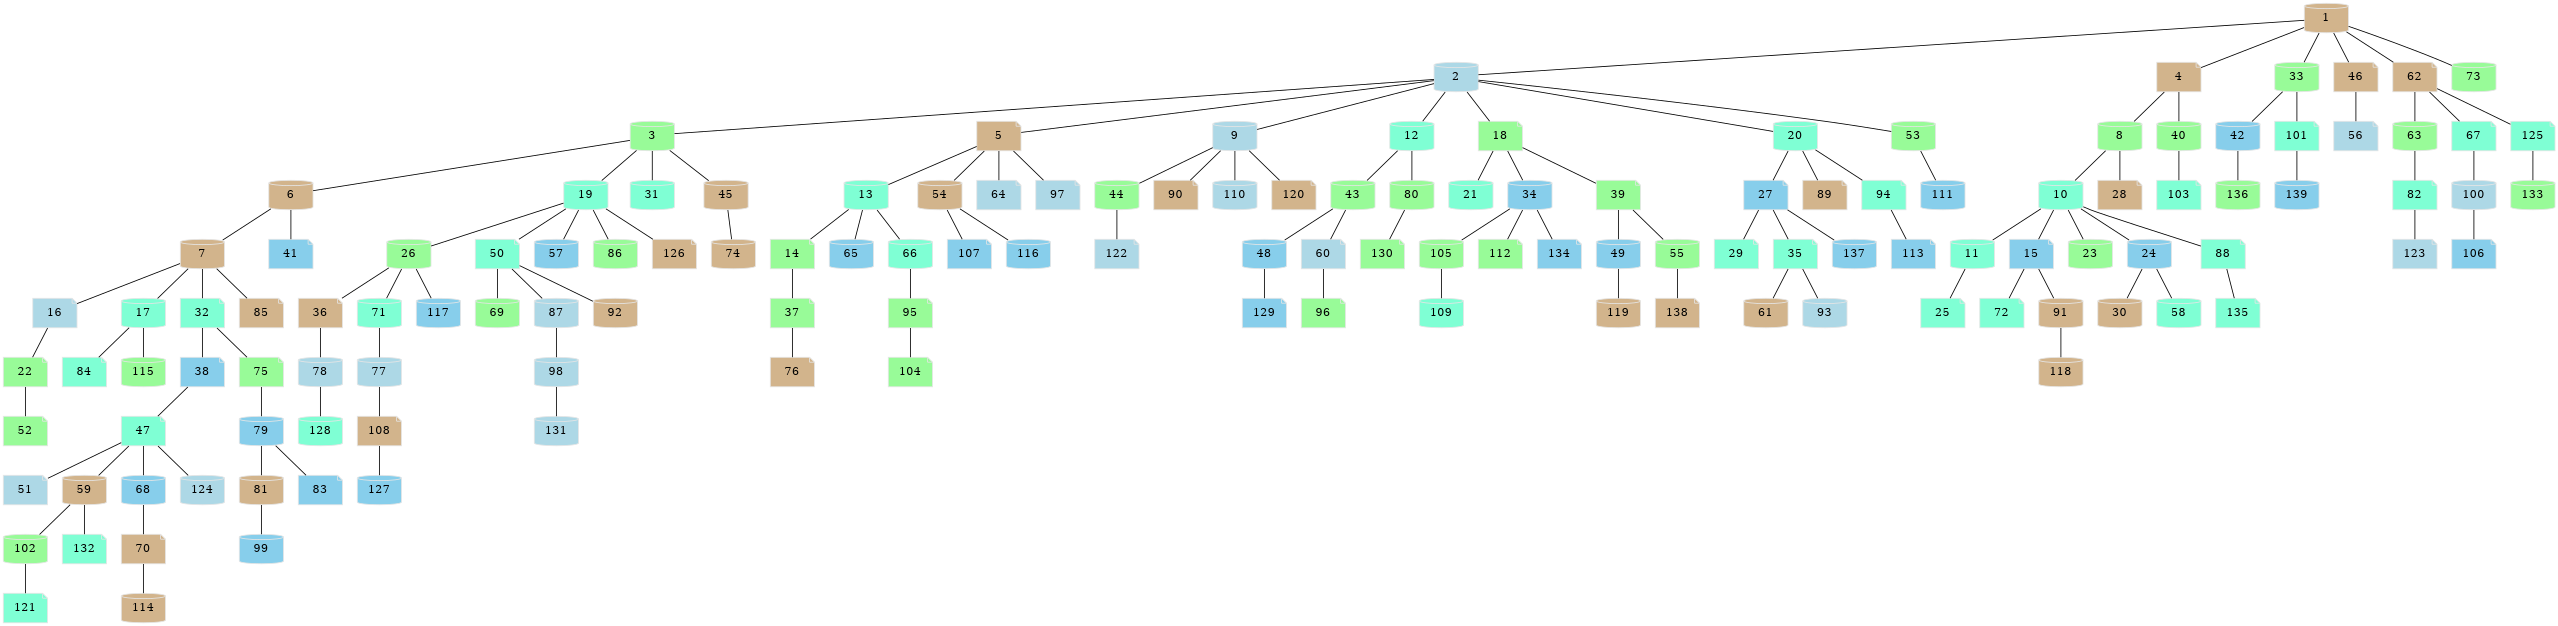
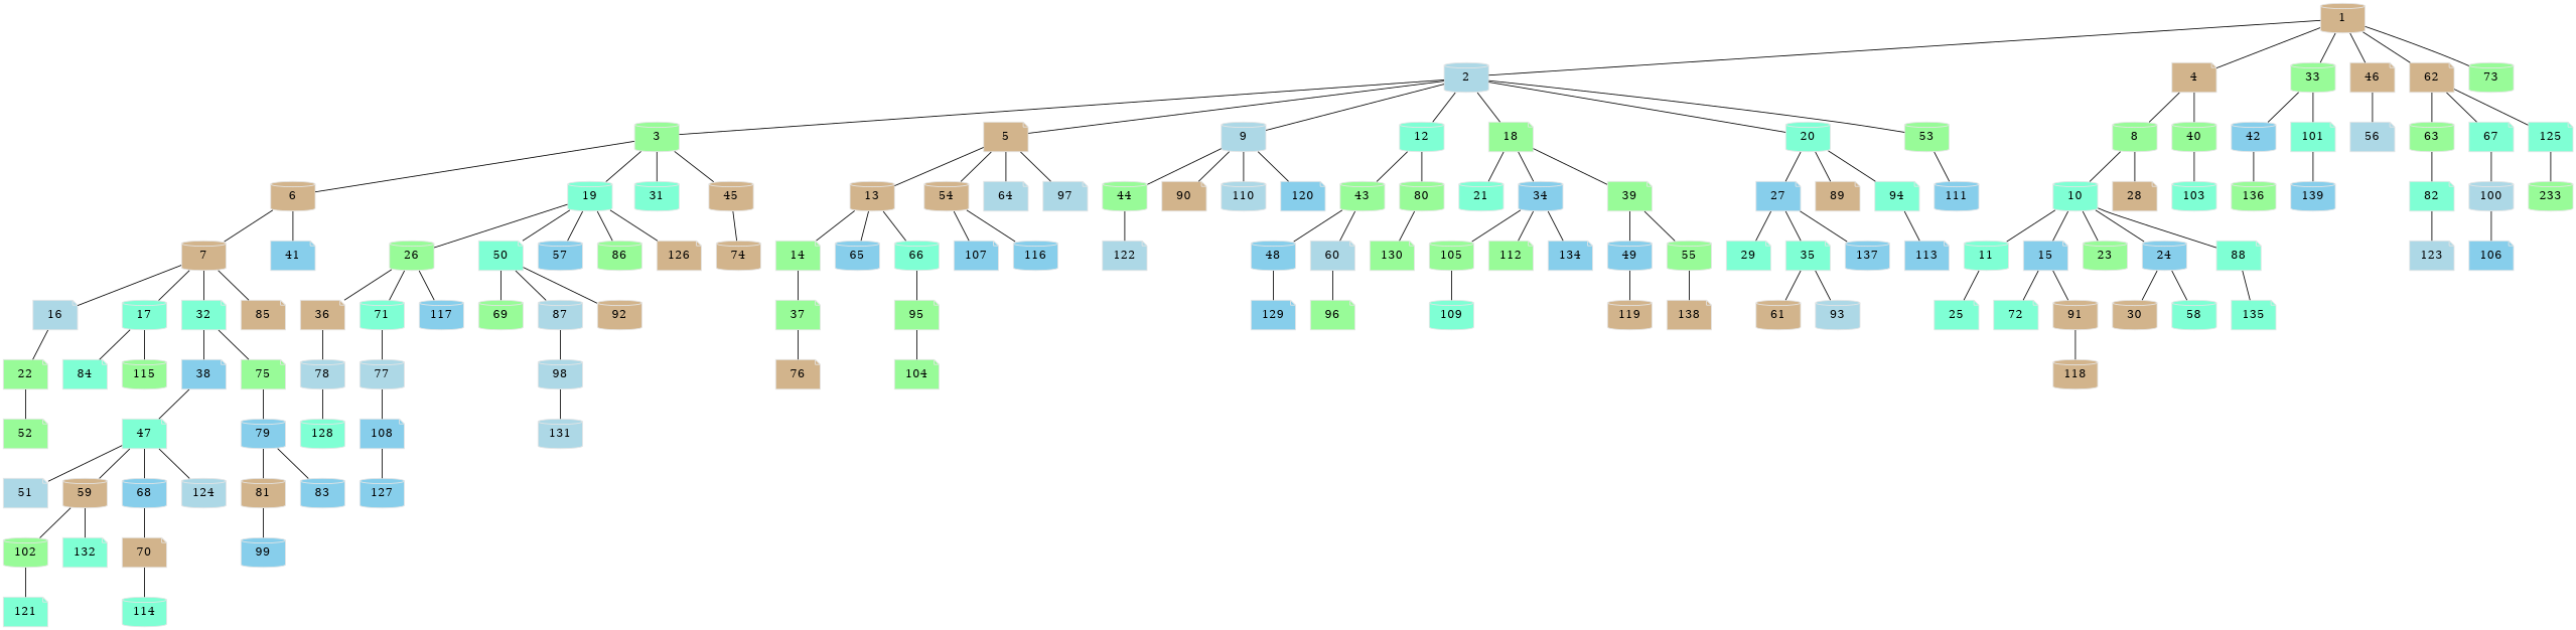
  graph {
    node [color=gray90 fillcolor=palegreen shape=cylinder style=filled]
    1 [fillcolor=tan]
    2 [fillcolor=lightblue]
    4 [fillcolor=tan shape=note]
    33
    46 [fillcolor=tan shape=note]
    62 [fillcolor=tan shape=note]
    73
    3
    5 [fillcolor=tan shape=note]
    9 [fillcolor=lightblue]
    12 [fillcolor=aquamarine]
    18 [shape=note]
    20 [fillcolor=aquamarine]
    53
    8
    40
    42 [fillcolor=skyblue]
    101 [fillcolor=aquamarine shape=note]
    56 [fillcolor=lightblue shape=note]
    63
    67 [fillcolor=aquamarine shape=note]
    125 [fillcolor=aquamarine shape=note]
    6 [fillcolor=tan]
    19 [fillcolor=aquamarine]
    31 [fillcolor=aquamarine]
    45 [fillcolor=tan]
-   13 [fillcolor=aquamarine]
+   13 [fillcolor=tan]
    54 [fillcolor=tan]
    64 [fillcolor=lightblue shape=note]
    97 [fillcolor=lightblue shape=note]
    44
    90 [fillcolor=tan shape=note]
    110 [fillcolor=lightblue]
-   120 [fillcolor=tan shape=note]
+   120 [fillcolor=skyblue shape=note]
    43
    80
    21 [fillcolor=aquamarine]
    34 [fillcolor=skyblue]
    39 [shape=note]
    27 [fillcolor=skyblue shape=note]
    89 [fillcolor=tan shape=note]
    94 [fillcolor=aquamarine shape=note]
    111 [fillcolor=skyblue]
    7 [fillcolor=tan]
    41 [fillcolor=skyblue shape=note]
    26
    50 [fillcolor=aquamarine shape=note]
    57 [fillcolor=skyblue]
    86
    126 [fillcolor=tan shape=note]
    74 [fillcolor=tan]
    10 [fillcolor=aquamarine]
    28 [fillcolor=tan shape=note]
-   103 [fillcolor=aquamarine shape=note]
+   103 [fillcolor=aquamarine]
    14 [shape=note]
    65 [fillcolor=skyblue]
    66 [fillcolor=aquamarine]
    107 [fillcolor=skyblue shape=note]
    116 [fillcolor=skyblue]
    16 [fillcolor=lightblue shape=note]
    17 [fillcolor=aquamarine]
    32 [fillcolor=aquamarine shape=note]
    85 [fillcolor=tan shape=note]
    22 [shape=note]
    84 [fillcolor=aquamarine shape=note]
    115
    38 [fillcolor=skyblue shape=note]
    75 [shape=note]
    11 [fillcolor=aquamarine]
    15 [fillcolor=skyblue shape=note]
    23
    24 [fillcolor=skyblue]
    88 [fillcolor=aquamarine shape=note]
    122 [fillcolor=lightblue shape=note]
    25 [fillcolor=aquamarine shape=note]
    72 [fillcolor=aquamarine shape=note]
    91 [fillcolor=tan]
    30 [fillcolor=tan]
    58 [fillcolor=aquamarine]
    135 [fillcolor=aquamarine shape=note]
    48 [fillcolor=skyblue]
    60 [fillcolor=lightblue shape=note]
    130 [shape=note]
    37 [shape=note]
    95 [shape=note]
    76 [fillcolor=tan shape=note]
    118 [fillcolor=tan]
    52 [shape=note]
    105
    112 [shape=note]
    134 [fillcolor=skyblue shape=note]
    49 [fillcolor=skyblue]
    55
    36 [fillcolor=tan shape=note]
    71 [fillcolor=aquamarine]
    117 [fillcolor=skyblue]
    69
    87 [fillcolor=lightblue]
    92 [fillcolor=tan]
    29 [fillcolor=aquamarine shape=note]
    35 [fillcolor=aquamarine shape=note]
    137 [fillcolor=skyblue]
    113 [fillcolor=skyblue shape=note]
    78 [fillcolor=lightblue]
    77 [fillcolor=lightblue]
    61 [fillcolor=tan]
    93 [fillcolor=lightblue]
    47 [fillcolor=aquamarine shape=note]
    79 [fillcolor=skyblue]
    136
    139 [fillcolor=skyblue]
    109 [fillcolor=aquamarine]
    128 [fillcolor=aquamarine]
    51 [fillcolor=lightblue shape=note]
    59 [fillcolor=tan]
    68 [fillcolor=skyblue]
    124 [fillcolor=lightblue]
    119 [fillcolor=tan]
    138 [fillcolor=tan shape=note]
    129 [fillcolor=skyblue shape=note]
    96 [shape=note]
    102
    132 [fillcolor=aquamarine shape=note]
    70 [fillcolor=tan shape=note]
    98 [fillcolor=lightblue]
    121 [fillcolor=aquamarine shape=note]
    82 [fillcolor=aquamarine shape=note]
    100 [fillcolor=lightblue]
-   133
+   133 [label=233]
    123 [fillcolor=lightblue shape=note]
    104 [shape=note]
    106 [fillcolor=skyblue shape=note]
-   114 [fillcolor=tan]
-   108 [fillcolor=tan shape=note]
+   114 [fillcolor=aquamarine]
+   108 [fillcolor=skyblue shape=note]
    81 [fillcolor=tan]
-   83 [fillcolor=skyblue shape=note]
+   83 [fillcolor=skyblue]
    127 [fillcolor=skyblue]
    99 [fillcolor=skyblue]
    131 [fillcolor=lightblue]
    1 -- 2
    1 -- 4
    1 -- 33
    1 -- 46
    1 -- 62
    1 -- 73
    2 -- 3
    2 -- 5
    2 -- 9
    2 -- 12
    2 -- 18
    2 -- 20
    2 -- 53
    4 -- 8
    4 -- 40
    33 -- 42
    33 -- 101
    46 -- 56
    62 -- 63
    62 -- 67
    62 -- 125
    3 -- 6
    3 -- 19
    3 -- 31
    3 -- 45
    5 -- 13
    5 -- 54
    5 -- 64
    5 -- 97
    9 -- 44
    9 -- 90
    9 -- 110
    9 -- 120
    12 -- 43
    12 -- 80
    18 -- 21
    18 -- 34
    18 -- 39
    20 -- 27
    20 -- 89
    20 -- 94
    53 -- 111
    8 -- 10
    8 -- 28
    40 -- 103
    42 -- 136
    101 -- 139
    63 -- 82
    67 -- 100
    125 -- 133
    6 -- 7
    6 -- 41
    19 -- 26
    19 -- 50
    19 -- 57
    19 -- 86
    19 -- 126
    45 -- 74
    13 -- 14
    13 -- 65
    13 -- 66
    54 -- 107
    54 -- 116
    44 -- 122
    43 -- 48
    43 -- 60
    80 -- 130
    34 -- 105
    34 -- 112
    34 -- 134
    39 -- 49
    39 -- 55
    27 -- 29
    27 -- 35
    27 -- 137
    94 -- 113
    7 -- 16
    7 -- 17
    7 -- 32
    7 -- 85
    26 -- 36
    26 -- 71
    26 -- 117
    50 -- 69
    50 -- 87
    50 -- 92
    10 -- 11
    10 -- 15
    10 -- 23
    10 -- 24
    10 -- 88
    14 -- 37
    66 -- 95
    16 -- 22
    17 -- 84
    17 -- 115
    32 -- 38
    32 -- 75
    22 -- 52
    38 -- 47
    75 -- 79
    11 -- 25
    15 -- 72
    15 -- 91
    24 -- 30
    24 -- 58
    88 -- 135
    91 -- 118
    48 -- 129
    60 -- 96
    37 -- 76
    95 -- 104
    105 -- 109
    49 -- 119
    55 -- 138
    36 -- 78
    71 -- 77
    87 -- 98
    35 -- 61
    35 -- 93
    78 -- 128
    77 -- 108
    47 -- 51
    47 -- 59
    47 -- 68
    47 -- 124
    79 -- 81
    79 -- 83
    59 -- 102
    59 -- 132
    68 -- 70
    102 -- 121
    70 -- 114
    98 -- 131
    82 -- 123
    100 -- 106
    108 -- 127
    81 -- 99
  }
